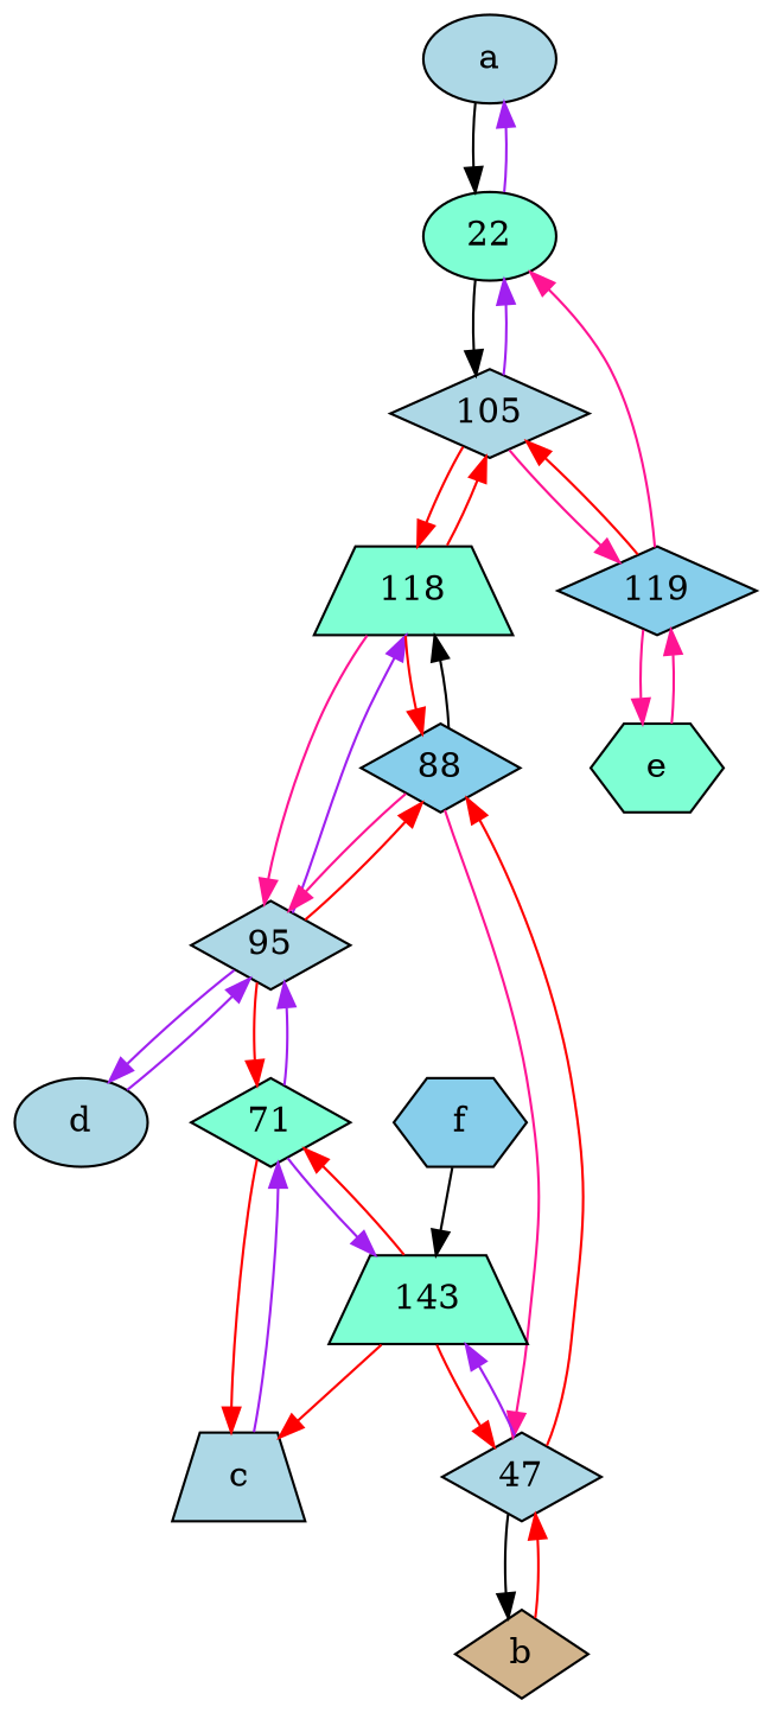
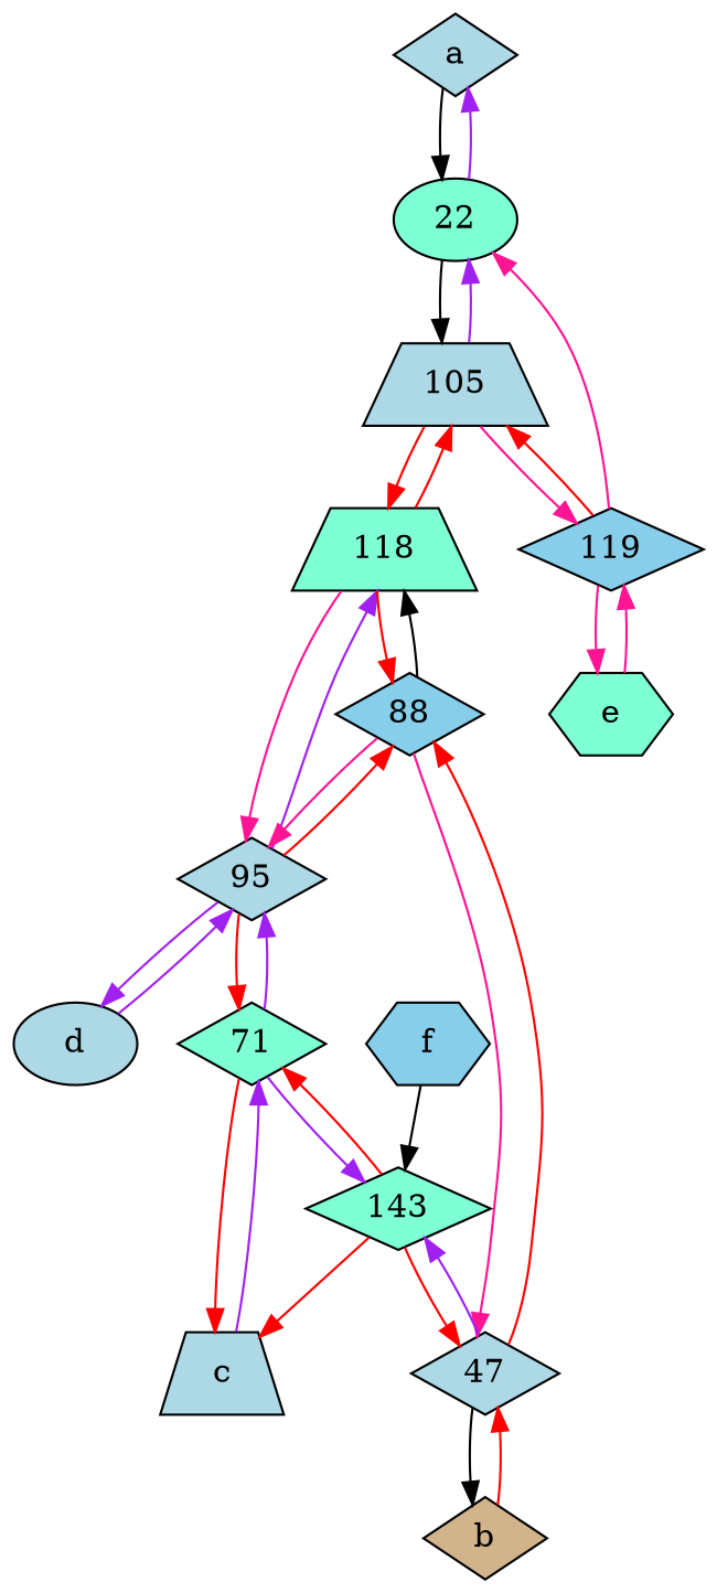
  digraph {
    node [fillcolor=lightblue shape=diamond style=filled]
    edge [color=red]
-   a [shape=ellipse]
+   a
    22 [fillcolor=aquamarine shape=ellipse]
-   105
+   105 [shape=trapezium]
    d [shape=ellipse]
    95
    88 [fillcolor=skyblue]
    71 [fillcolor=aquamarine]
    118 [fillcolor=aquamarine shape=trapezium]
-   143 [fillcolor=aquamarine shape=trapezium]
+   143 [fillcolor=aquamarine]
    47
    b [fillcolor=tan]
    c [shape=trapezium]
    f [fillcolor=skyblue shape=hexagon]
    e [fillcolor=aquamarine shape=hexagon]
    119 [fillcolor=skyblue]
    a -> 22 [color=black]
    22 -> a [color=purple]
    22 -> 105 [color=black]
    105 -> 22 [color=purple]
    105 -> 118
    105 -> 119 [color=deeppink]
    d -> 95 [color=purple]
    95 -> d [color=purple]
    95 -> 88
    95 -> 71
    95 -> 118 [color=purple]
    88 -> 95 [color=deeppink]
    88 -> 118 [color=black]
    88 -> 47 [color=deeppink]
    71 -> 95 [color=purple]
    71 -> 143 [color=purple]
    71 -> c
    118 -> 105
    118 -> 95 [color=deeppink]
    118 -> 88
    143 -> 71
    143 -> 47
    143 -> c
    47 -> 88
    47 -> 143 [color=purple]
    47 -> b [color=black]
    b -> 47
    c -> 71 [color=purple]
    f -> 143 [color=black]
    e -> 119 [color=deeppink]
    119 -> 22 [color=deeppink]
    119 -> 105
    119 -> e [color=deeppink]
  }
